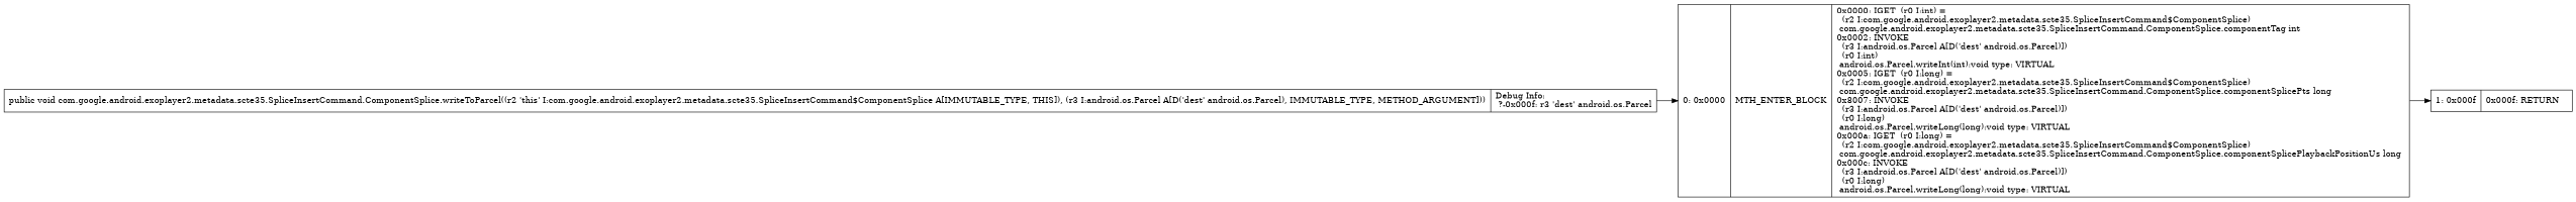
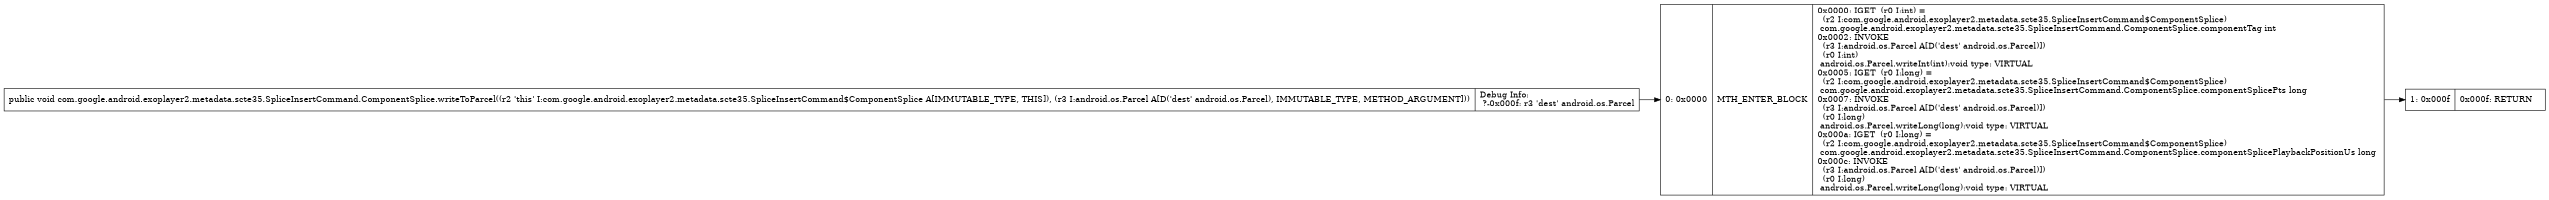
  digraph {
    rankdir=LR
    node [shape=record]
-   n1 [label="{0\:\ 0x0000|MTH_ENTER_BLOCK\l|0x0000: IGET  (r0 I:int) = \l  (r2 I:com.google.android.exoplayer2.metadata.scte35.SpliceInsertCommand$ComponentSplice)\l com.google.android.exoplayer2.metadata.scte35.SpliceInsertCommand.ComponentSplice.componentTag int \l0x0002: INVOKE  \l  (r3 I:android.os.Parcel A[D('dest' android.os.Parcel)])\l  (r0 I:int)\l android.os.Parcel.writeInt(int):void type: VIRTUAL \l0x0005: IGET  (r0 I:long) = \l  (r2 I:com.google.android.exoplayer2.metadata.scte35.SpliceInsertCommand$ComponentSplice)\l com.google.android.exoplayer2.metadata.scte35.SpliceInsertCommand.ComponentSplice.componentSplicePts long \l0x8007: INVOKE  \l  (r3 I:android.os.Parcel A[D('dest' android.os.Parcel)])\l  (r0 I:long)\l android.os.Parcel.writeLong(long):void type: VIRTUAL \l0x000a: IGET  (r0 I:long) = \l  (r2 I:com.google.android.exoplayer2.metadata.scte35.SpliceInsertCommand$ComponentSplice)\l com.google.android.exoplayer2.metadata.scte35.SpliceInsertCommand.ComponentSplice.componentSplicePlaybackPositionUs long \l0x000c: INVOKE  \l  (r3 I:android.os.Parcel A[D('dest' android.os.Parcel)])\l  (r0 I:long)\l android.os.Parcel.writeLong(long):void type: VIRTUAL \l}"]
+   n1 [label="{0\:\ 0x0000|MTH_ENTER_BLOCK\l|0x0000: IGET  (r0 I:int) = \l  (r2 I:com.google.android.exoplayer2.metadata.scte35.SpliceInsertCommand$ComponentSplice)\l com.google.android.exoplayer2.metadata.scte35.SpliceInsertCommand.ComponentSplice.componentTag int \l0x0002: INVOKE  \l  (r3 I:android.os.Parcel A[D('dest' android.os.Parcel)])\l  (r0 I:int)\l android.os.Parcel.writeInt(int):void type: VIRTUAL \l0x0005: IGET  (r0 I:long) = \l  (r2 I:com.google.android.exoplayer2.metadata.scte35.SpliceInsertCommand$ComponentSplice)\l com.google.android.exoplayer2.metadata.scte35.SpliceInsertCommand.ComponentSplice.componentSplicePts long \l0x0007: INVOKE  \l  (r3 I:android.os.Parcel A[D('dest' android.os.Parcel)])\l  (r0 I:long)\l android.os.Parcel.writeLong(long):void type: VIRTUAL \l0x000a: IGET  (r0 I:long) = \l  (r2 I:com.google.android.exoplayer2.metadata.scte35.SpliceInsertCommand$ComponentSplice)\l com.google.android.exoplayer2.metadata.scte35.SpliceInsertCommand.ComponentSplice.componentSplicePlaybackPositionUs long \l0x000c: INVOKE  \l  (r3 I:android.os.Parcel A[D('dest' android.os.Parcel)])\l  (r0 I:long)\l android.os.Parcel.writeLong(long):void type: VIRTUAL \l}"]
    n2 [label="{1\:\ 0x000f|0x000f: RETURN   \l}"]
    n3 [label="{public void com.google.android.exoplayer2.metadata.scte35.SpliceInsertCommand.ComponentSplice.writeToParcel((r2 'this' I:com.google.android.exoplayer2.metadata.scte35.SpliceInsertCommand$ComponentSplice A[IMMUTABLE_TYPE, THIS]), (r3 I:android.os.Parcel A[D('dest' android.os.Parcel), IMMUTABLE_TYPE, METHOD_ARGUMENT]))  | Debug Info:\l  ?\-0x000f: r3 'dest' android.os.Parcel\l}"]
    n1 -> n2
    n3 -> n1
  }
